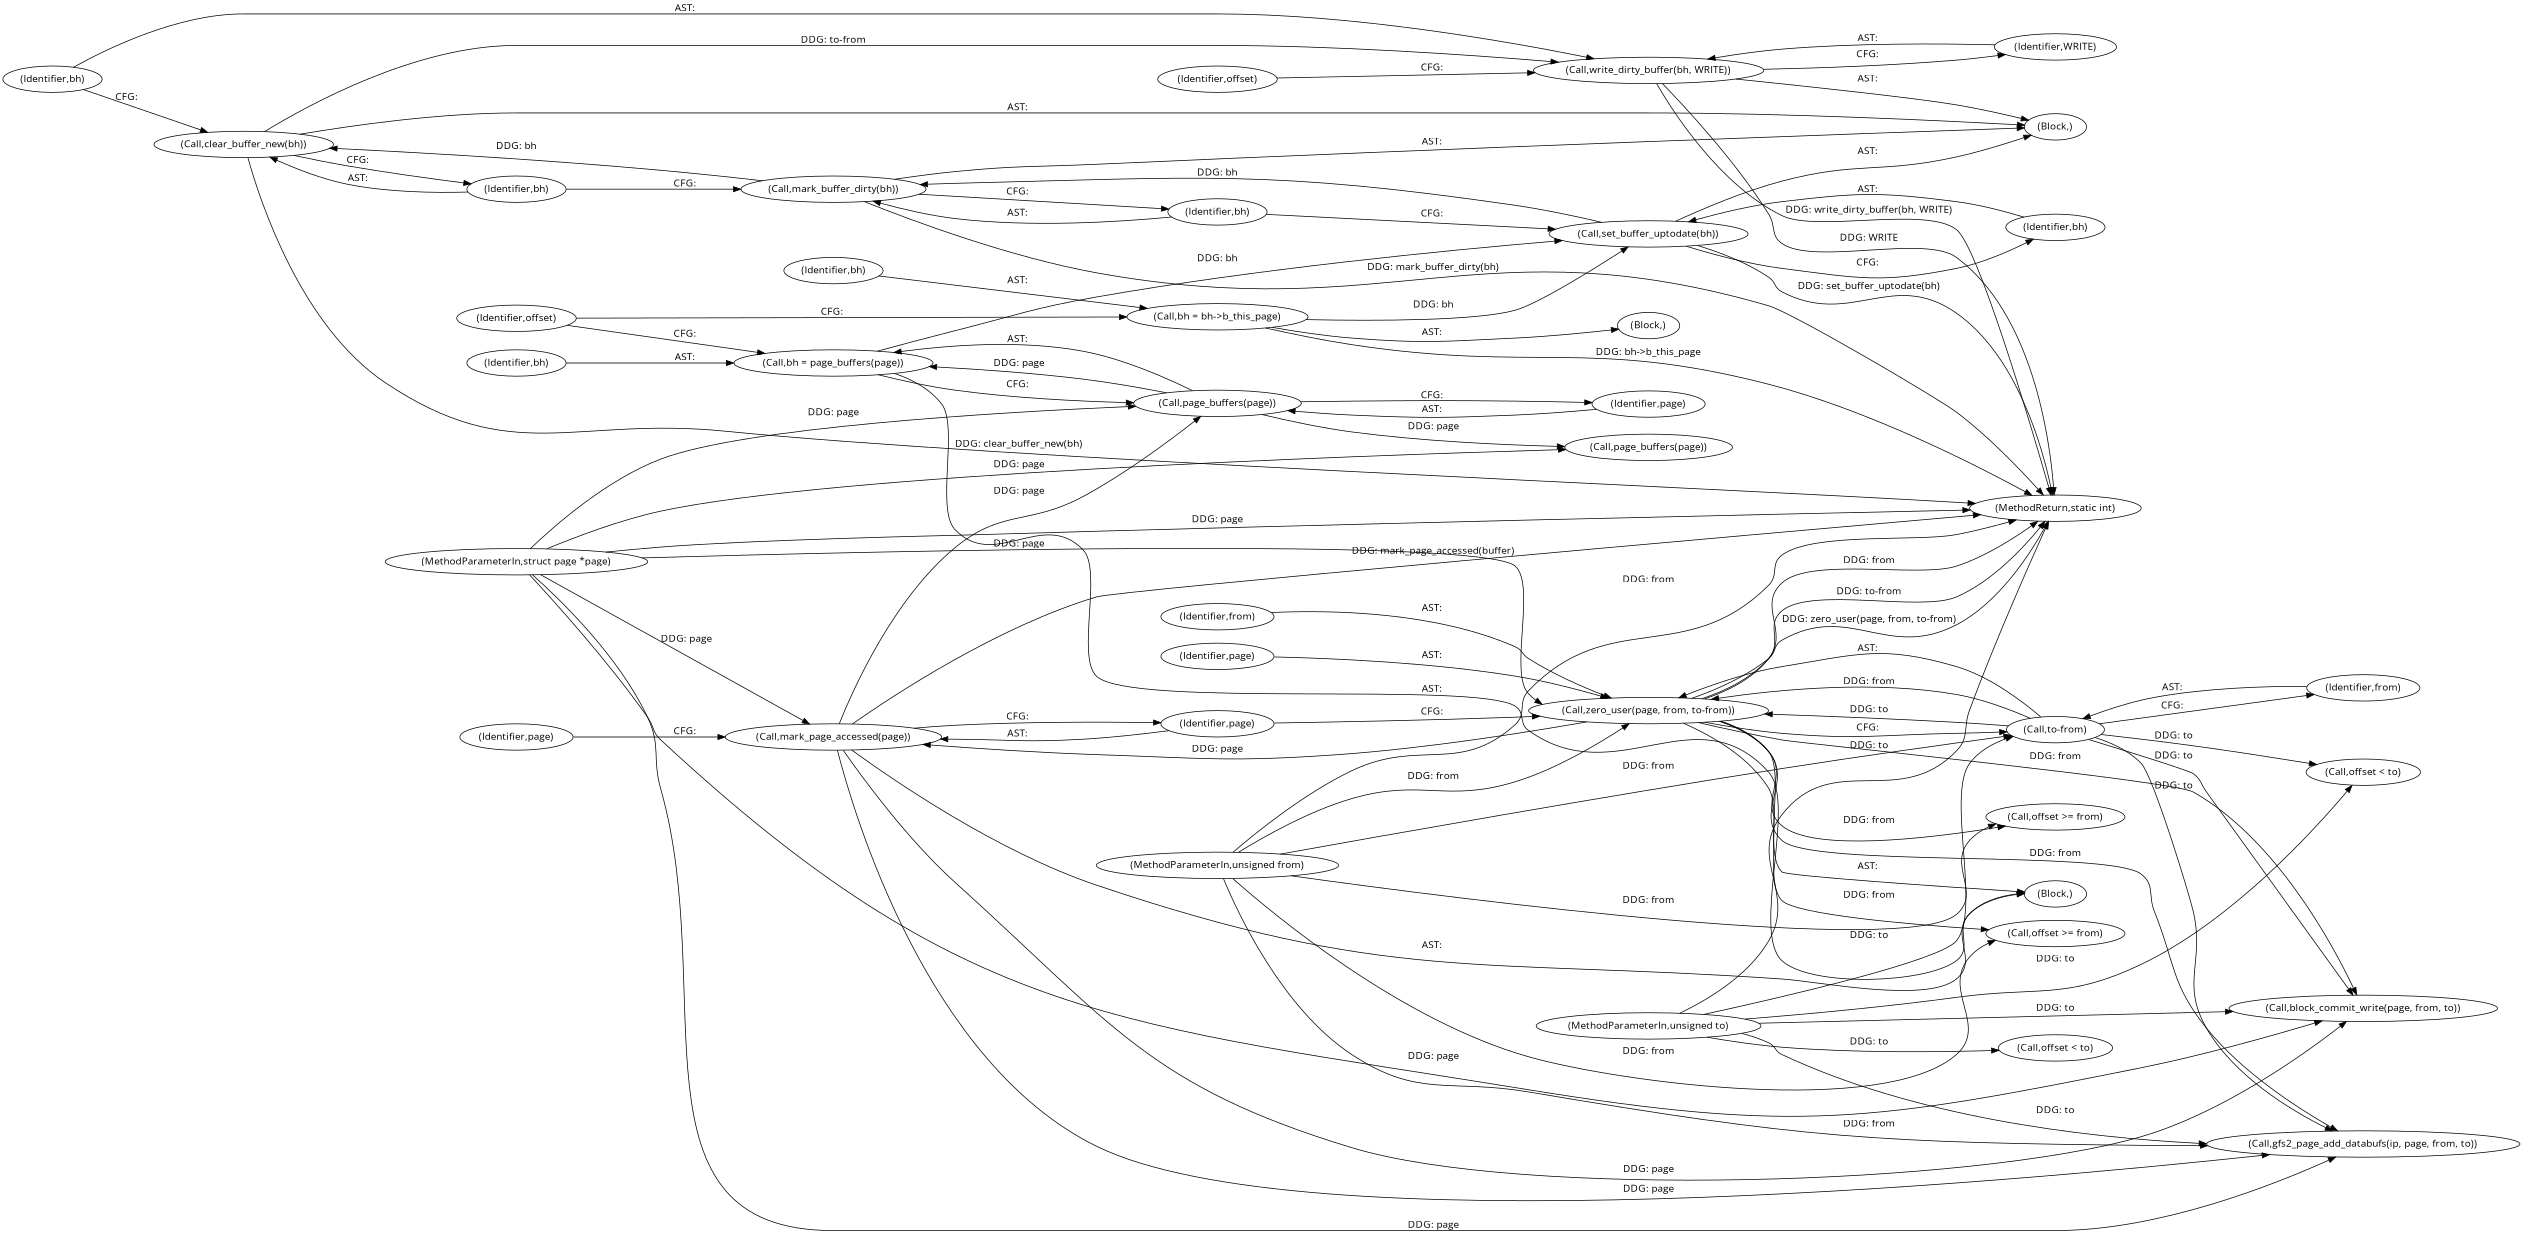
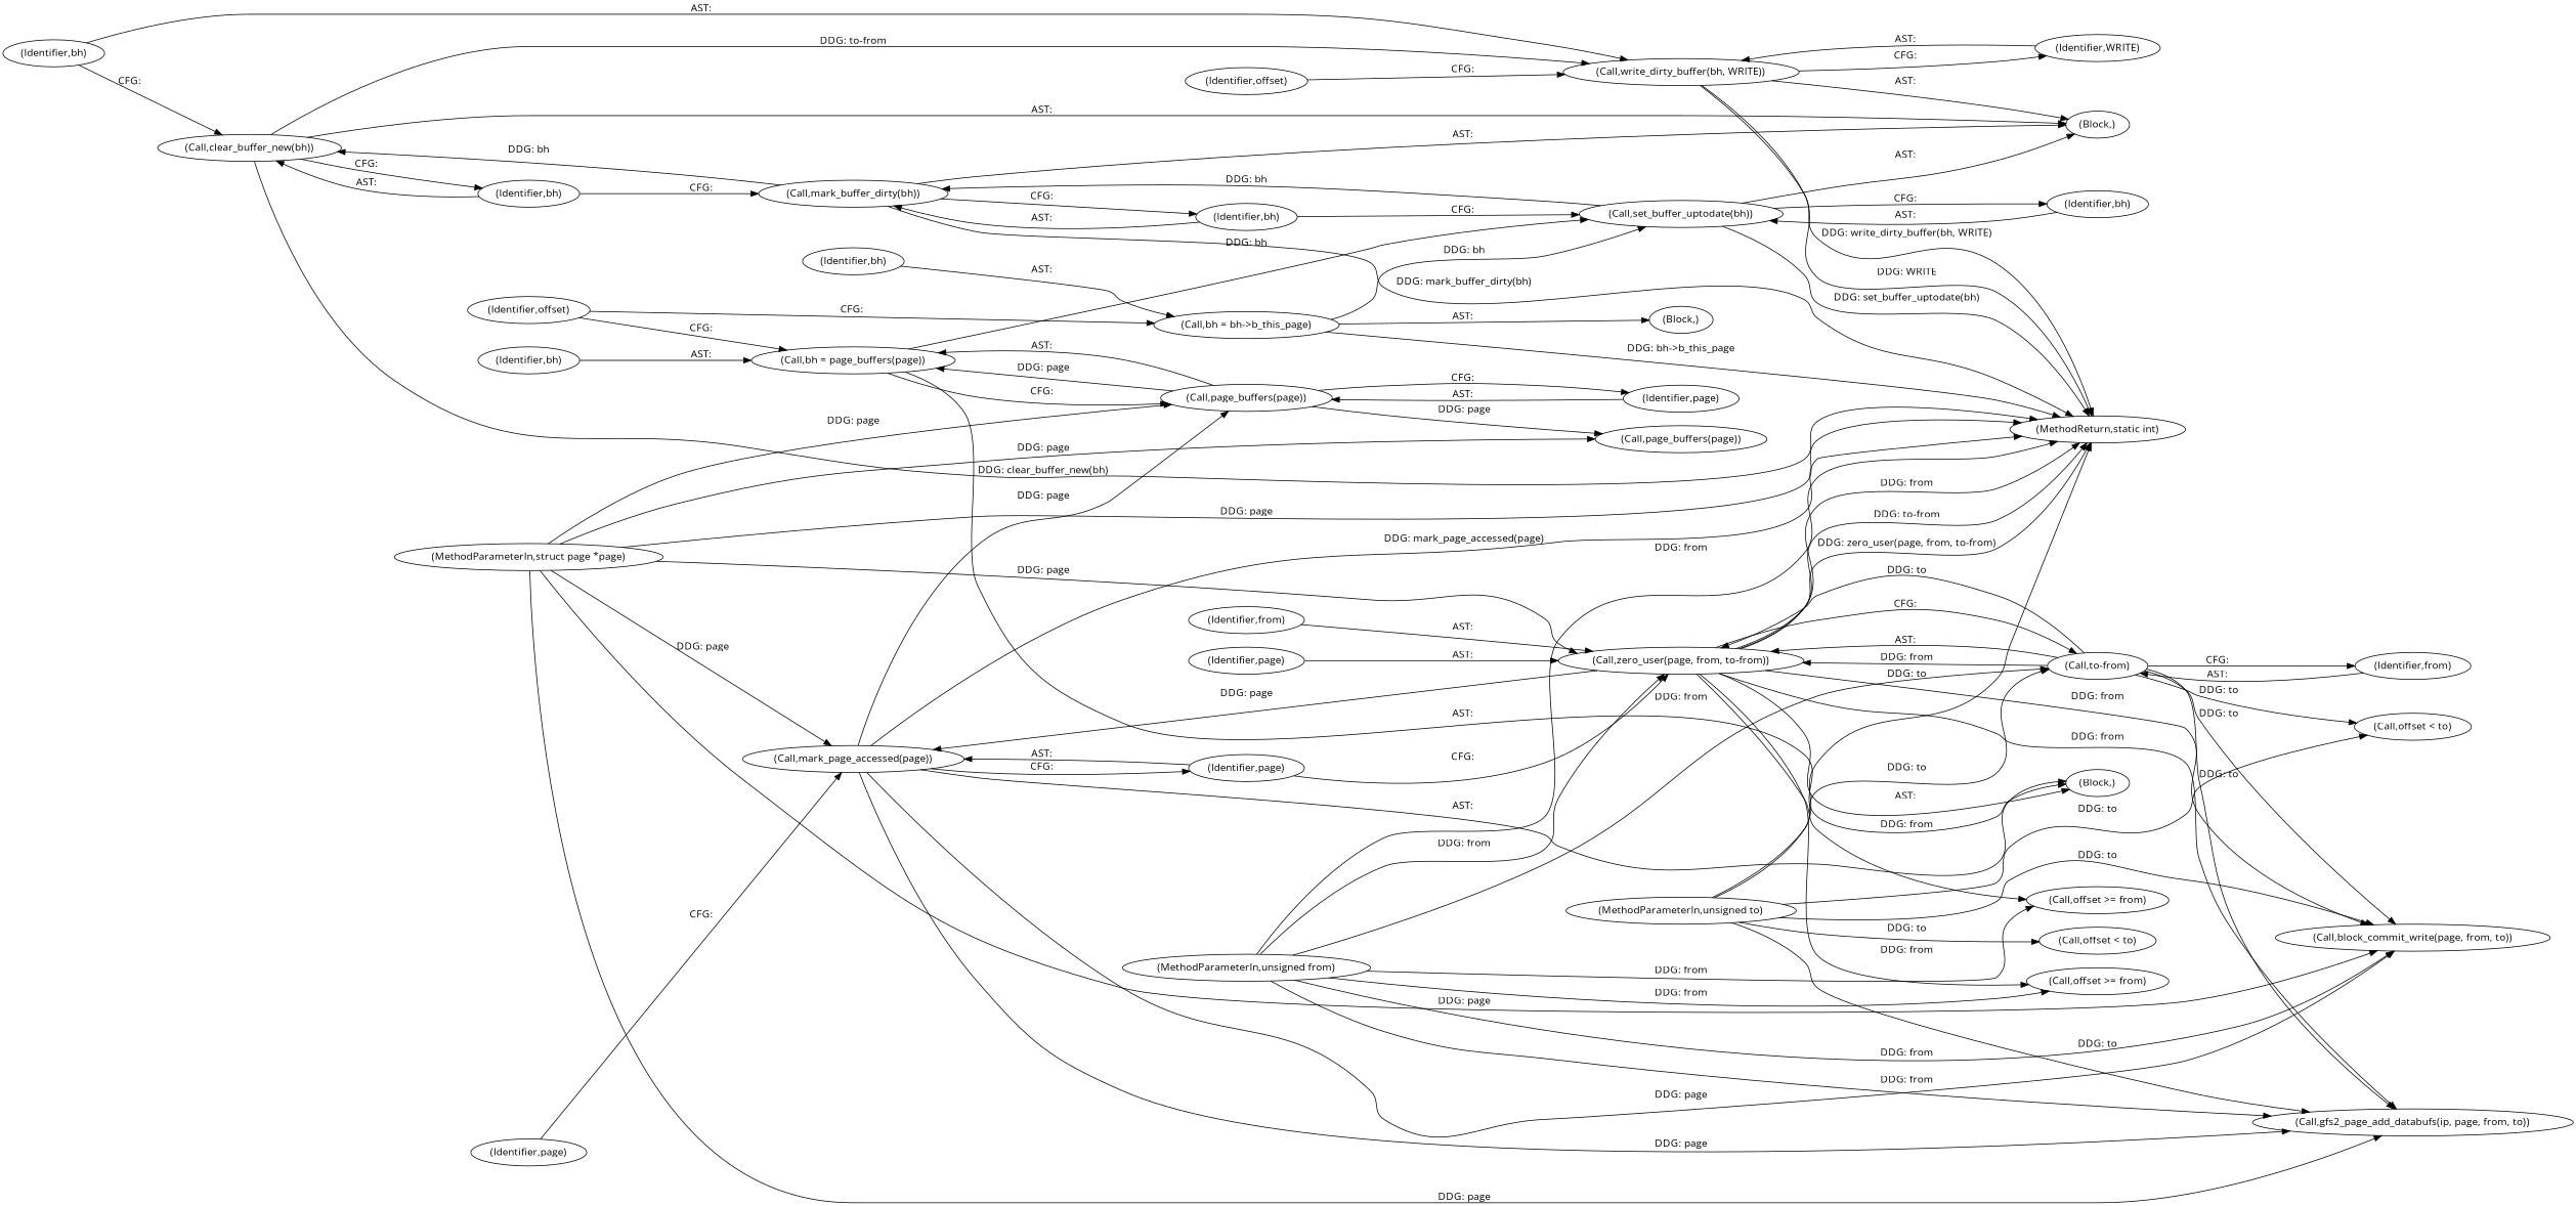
  digraph {
    fontname="Open Sans"
    rankdir=LR
    node [fontname="Open Sans"]
    edge [fontname="Open Sans"]
    n1 [label="(Call,write_dirty_buffer(bh, WRITE))"]
    n2 [label="(MethodReturn,static int)"]
    n3 [label="(Block,)"]
    n4 [label="(Identifier,WRITE)"]
    n5 [label="(Call,clear_buffer_new(bh))"]
    n6 [label="(Identifier,bh)"]
    n7 [label="(Call,mark_buffer_dirty(bh))"]
    n8 [label="(Identifier,bh)"]
    n9 [label="(Call,set_buffer_uptodate(bh))"]
    n10 [label="(Identifier,bh)"]
    n11 [label="(Call,bh = bh->b_this_page)"]
    n12 [label="(Block,)"]
    n13 [label="(Call,bh = page_buffers(page))"]
    n14 [label="(Call,page_buffers(page))"]
    n15 [label="(Block,)"]
    n16 [label="(Identifier,page)"]
    n17 [label="(Call,page_buffers(page))"]
    n18 [label="(Call,mark_page_accessed(page))"]
    n19 [label="(Call,block_commit_write(page, from, to))"]
    n20 [label="(Call,gfs2_page_add_databufs(ip, page, from, to))"]
    n21 [label="(Identifier,page)"]
    n22 [label="(Call,zero_user(page, from, to-from))"]
    n23 [label="(Call,to-from)"]
    n24 [label="(Call,offset >= from)"]
    n25 [label="(Call,offset >= from)"]
    n26 [label="(Call,offset < to)"]
    n27 [label="(Identifier,from)"]
    n28 [label="(MethodParameterIn,struct page *page)"]
    n29 [label="(MethodParameterIn,unsigned to)"]
    n30 [label="(Call,offset < to)"]
    n31 [label="(MethodParameterIn,unsigned from)"]
    n32 [label="(Identifier,bh)"]
    n33 [label="(Identifier,offset)"]
    n34 [label="(Identifier,page)"]
    n35 [label="(Identifier,offset)"]
    n36 [label="(Identifier,from)"]
    n37 [label="(Identifier,page)"]
    n38 [label="(Identifier,bh)"]
    n39 [label="(Identifier,bh)"]
    n1 -> n2 [label="DDG: write_dirty_buffer(bh, WRITE)"]
    n1 -> n2 [label="DDG: WRITE"]
    n1 -> n3 [label="AST: "]
    n1 -> n4 [label="CFG: "]
    n4 -> n1 [label="AST: "]
    n5 -> n1 [label="DDG: to-from"]
    n5 -> n2 [label="DDG: clear_buffer_new(bh)"]
    n5 -> n3 [label="AST: "]
    n5 -> n6 [label="CFG: "]
    n6 -> n5 [label="AST: "]
    n6 -> n7 [label="CFG: "]
    n7 -> n2 [label="DDG: mark_buffer_dirty(bh)"]
    n7 -> n3 [label="AST: "]
    n7 -> n5 [label="DDG: bh"]
    n7 -> n8 [label="CFG: "]
    n8 -> n7 [label="AST: "]
    n8 -> n9 [label="CFG: "]
    n9 -> n2 [label="DDG: set_buffer_uptodate(bh)"]
    n9 -> n3 [label="AST: "]
    n9 -> n7 [label="DDG: bh"]
    n9 -> n10 [label="CFG: "]
    n10 -> n9 [label="AST: "]
    n11 -> n2 [label="DDG: bh->b_this_page"]
    n11 -> n9 [label="DDG: bh"]
    n11 -> n12 [label="AST: "]
    n13 -> n9 [label="DDG: bh"]
    n13 -> n14 [label="CFG: "]
    n13 -> n15 [label="AST: "]
    n14 -> n13 [label="AST: "]
    n14 -> n13 [label="DDG: page"]
    n14 -> n16 [label="CFG: "]
    n14 -> n17 [label="DDG: page"]
    n16 -> n14 [label="AST: "]
-   n18 -> n2 [label="DDG: mark_page_accessed(buffer)"]
+   n18 -> n2 [label="DDG: mark_page_accessed(page)"]
    n18 -> n14 [label="DDG: page"]
    n18 -> n15 [label="AST: "]
    n18 -> n19 [label="DDG: page"]
    n18 -> n20 [label="DDG: page"]
    n18 -> n21 [label="CFG: "]
    n21 -> n18 [label="AST: "]
    n21 -> n22 [label="CFG: "]
    n22 -> n2 [label="DDG: from"]
    n22 -> n2 [label="DDG: to-from"]
    n22 -> n2 [label="DDG: zero_user(page, from, to-from)"]
    n22 -> n15 [label="AST: "]
    n22 -> n18 [label="DDG: page"]
    n22 -> n19 [label="DDG: from"]
    n22 -> n20 [label="DDG: from"]
    n22 -> n23 [label="CFG: "]
    n22 -> n24 [label="DDG: from"]
    n22 -> n25 [label="DDG: from"]
    n23 -> n19 [label="DDG: to"]
    n23 -> n20 [label="DDG: to"]
    n23 -> n22 [label="AST: "]
    n23 -> n22 [label="DDG: from"]
    n23 -> n22 [label="DDG: to"]
    n23 -> n26 [label="DDG: to"]
    n23 -> n27 [label="CFG: "]
    n27 -> n23 [label="AST: "]
    n28 -> n2 [label="DDG: page"]
    n28 -> n14 [label="DDG: page"]
    n28 -> n17 [label="DDG: page"]
    n28 -> n18 [label="DDG: page"]
    n28 -> n19 [label="DDG: page"]
    n28 -> n20 [label="DDG: page"]
    n28 -> n22 [label="DDG: page"]
    n29 -> n2 [label="DDG: to"]
    n29 -> n19 [label="DDG: to"]
    n29 -> n20 [label="DDG: to"]
    n29 -> n23 [label="DDG: to"]
    n29 -> n26 [label="DDG: to"]
    n29 -> n30 [label="DDG: to"]
    n31 -> n2 [label="DDG: from"]
+   n31 -> n19 [label="DDG: from"]
    n31 -> n20 [label="DDG: from"]
    n31 -> n22 [label="DDG: from"]
    n31 -> n23 [label="DDG: from"]
    n31 -> n24 [label="DDG: from"]
    n31 -> n25 [label="DDG: from"]
    n32 -> n1 [label="AST: "]
    n32 -> n5 [label="CFG: "]
    n33 -> n11 [label="CFG: "]
    n33 -> n13 [label="CFG: "]
    n34 -> n18 [label="CFG: "]
    n35 -> n1 [label="CFG: "]
    n36 -> n22 [label="AST: "]
    n37 -> n22 [label="AST: "]
    n38 -> n11 [label="AST: "]
    n39 -> n13 [label="AST: "]
  }
